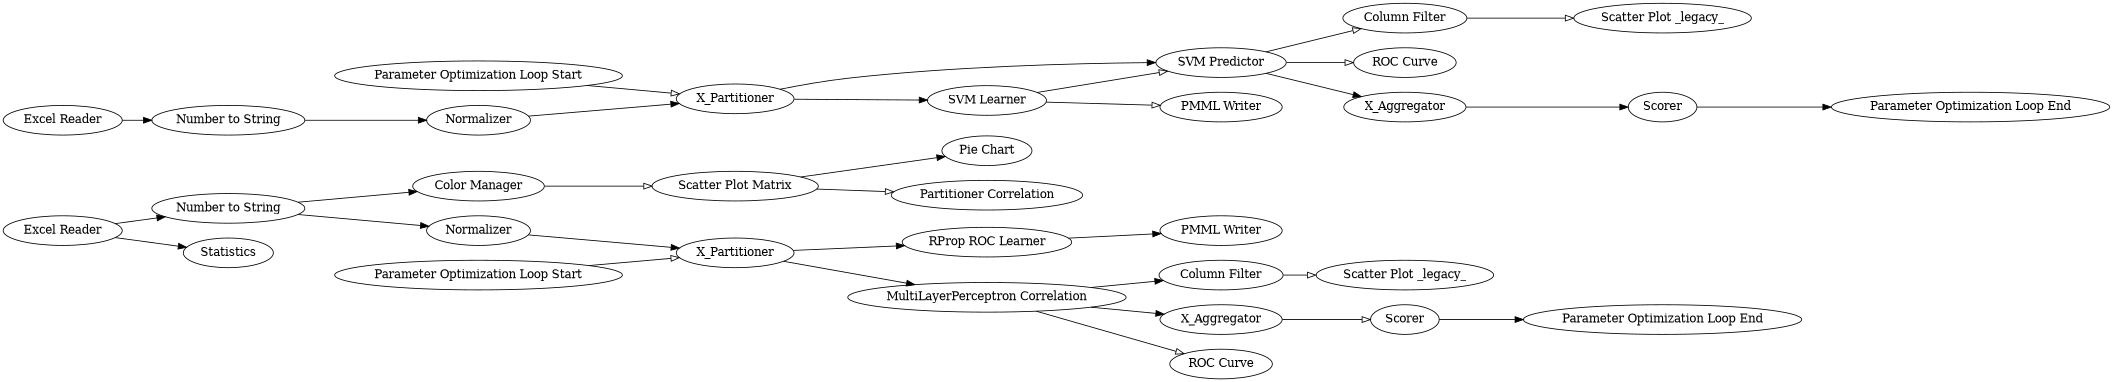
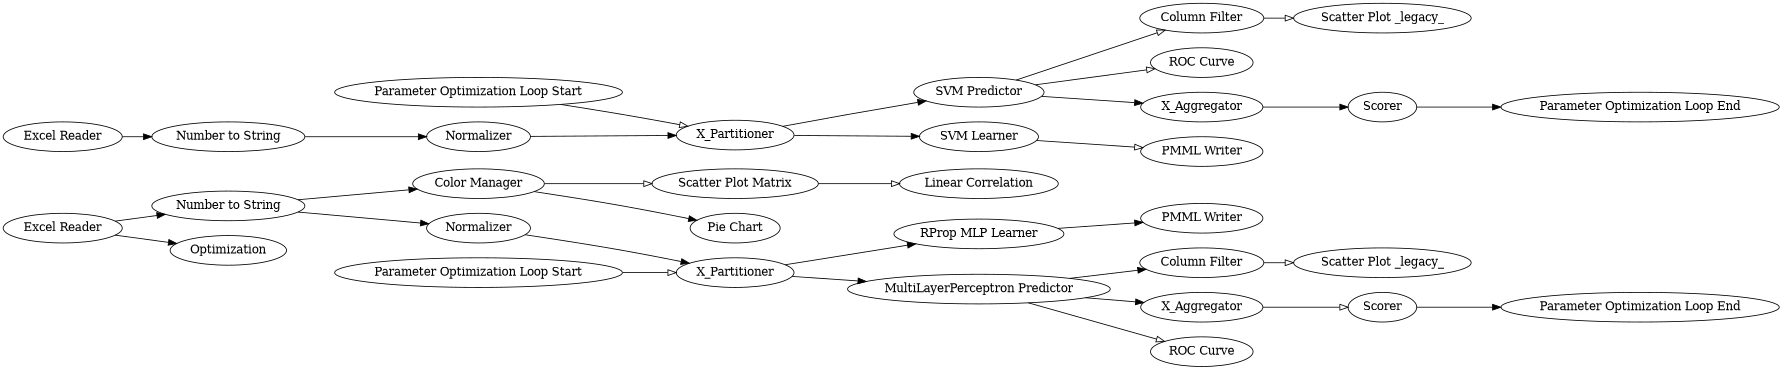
  digraph {
    rankdir=LR
    edge [arrowhead=normal]
-   n1 [label="RProp ROC Learner"]
+   n1 [label="RProp MLP Learner"]
    n2 [label="PMML Writer"]
-   n3 [label="MultiLayerPerceptron Correlation"]
+   n3 [label="MultiLayerPerceptron Predictor"]
    n4 [label="Column Filter"]
    n5 [label=X_Aggregator]
    n6 [label="ROC Curve"]
    n7 [label=X_Partitioner]
    n8 [label="Column Filter"]
    n9 [label="Scatter Plot _legacy_"]
    n10 [label="Scatter Plot _legacy_"]
    n11 [label="Color Manager"]
    n12 [label="Scatter Plot Matrix"]
    n13 [label="Pie Chart"]
-   n14 [label="Partitioner Correlation"]
+   n14 [label="Linear Correlation"]
    n15 [label=Normalizer]
    n16 [label=Scorer]
    n17 [label="Parameter Optimization Loop End"]
    n18 [label="Number to String"]
    n19 [label="Parameter Optimization Loop Start"]
    n20 [label=X_Partitioner]
    n21 [label="SVM Predictor"]
    n22 [label="SVM Learner"]
    n23 [label="ROC Curve"]
    n24 [label=X_Aggregator]
    n25 [label="PMML Writer"]
    n26 [label=Normalizer]
    n27 [label=Scorer]
    n28 [label="Parameter Optimization Loop End"]
    n29 [label="Excel Reader"]
-   n30 [label=Statistics]
+   n30 [label=Optimization]
    n31 [label="Parameter Optimization Loop Start"]
    n32 [label="Number to String"]
    n33 [label="Excel Reader"]
    n1 -> n2
    n3 -> n4
    n3 -> n5
    n3 -> n6 [arrowhead=onormal]
    n4 -> n10 [arrowhead=onormal]
    n5 -> n16 [arrowhead=onormal]
    n7 -> n1
    n7 -> n3
    n8 -> n9 [arrowhead=onormal]
    n11 -> n12 [arrowhead=onormal]
-   n12 -> n13
+   n11 -> n13
    n12 -> n14 [arrowhead=onormal]
    n15 -> n7
    n16 -> n17
    n18 -> n11
    n18 -> n15
    n19 -> n20 [arrowhead=onormal]
    n20 -> n21
    n20 -> n22
    n21 -> n8 [arrowhead=onormal]
    n21 -> n23 [arrowhead=onormal]
    n21 -> n24
-   n22 -> n21 [arrowhead=onormal]
    n22 -> n25 [arrowhead=onormal]
    n24 -> n27
    n26 -> n20
    n27 -> n28
    n29 -> n18
    n29 -> n30
    n31 -> n7 [arrowhead=onormal]
    n32 -> n26
    n33 -> n32
  }
